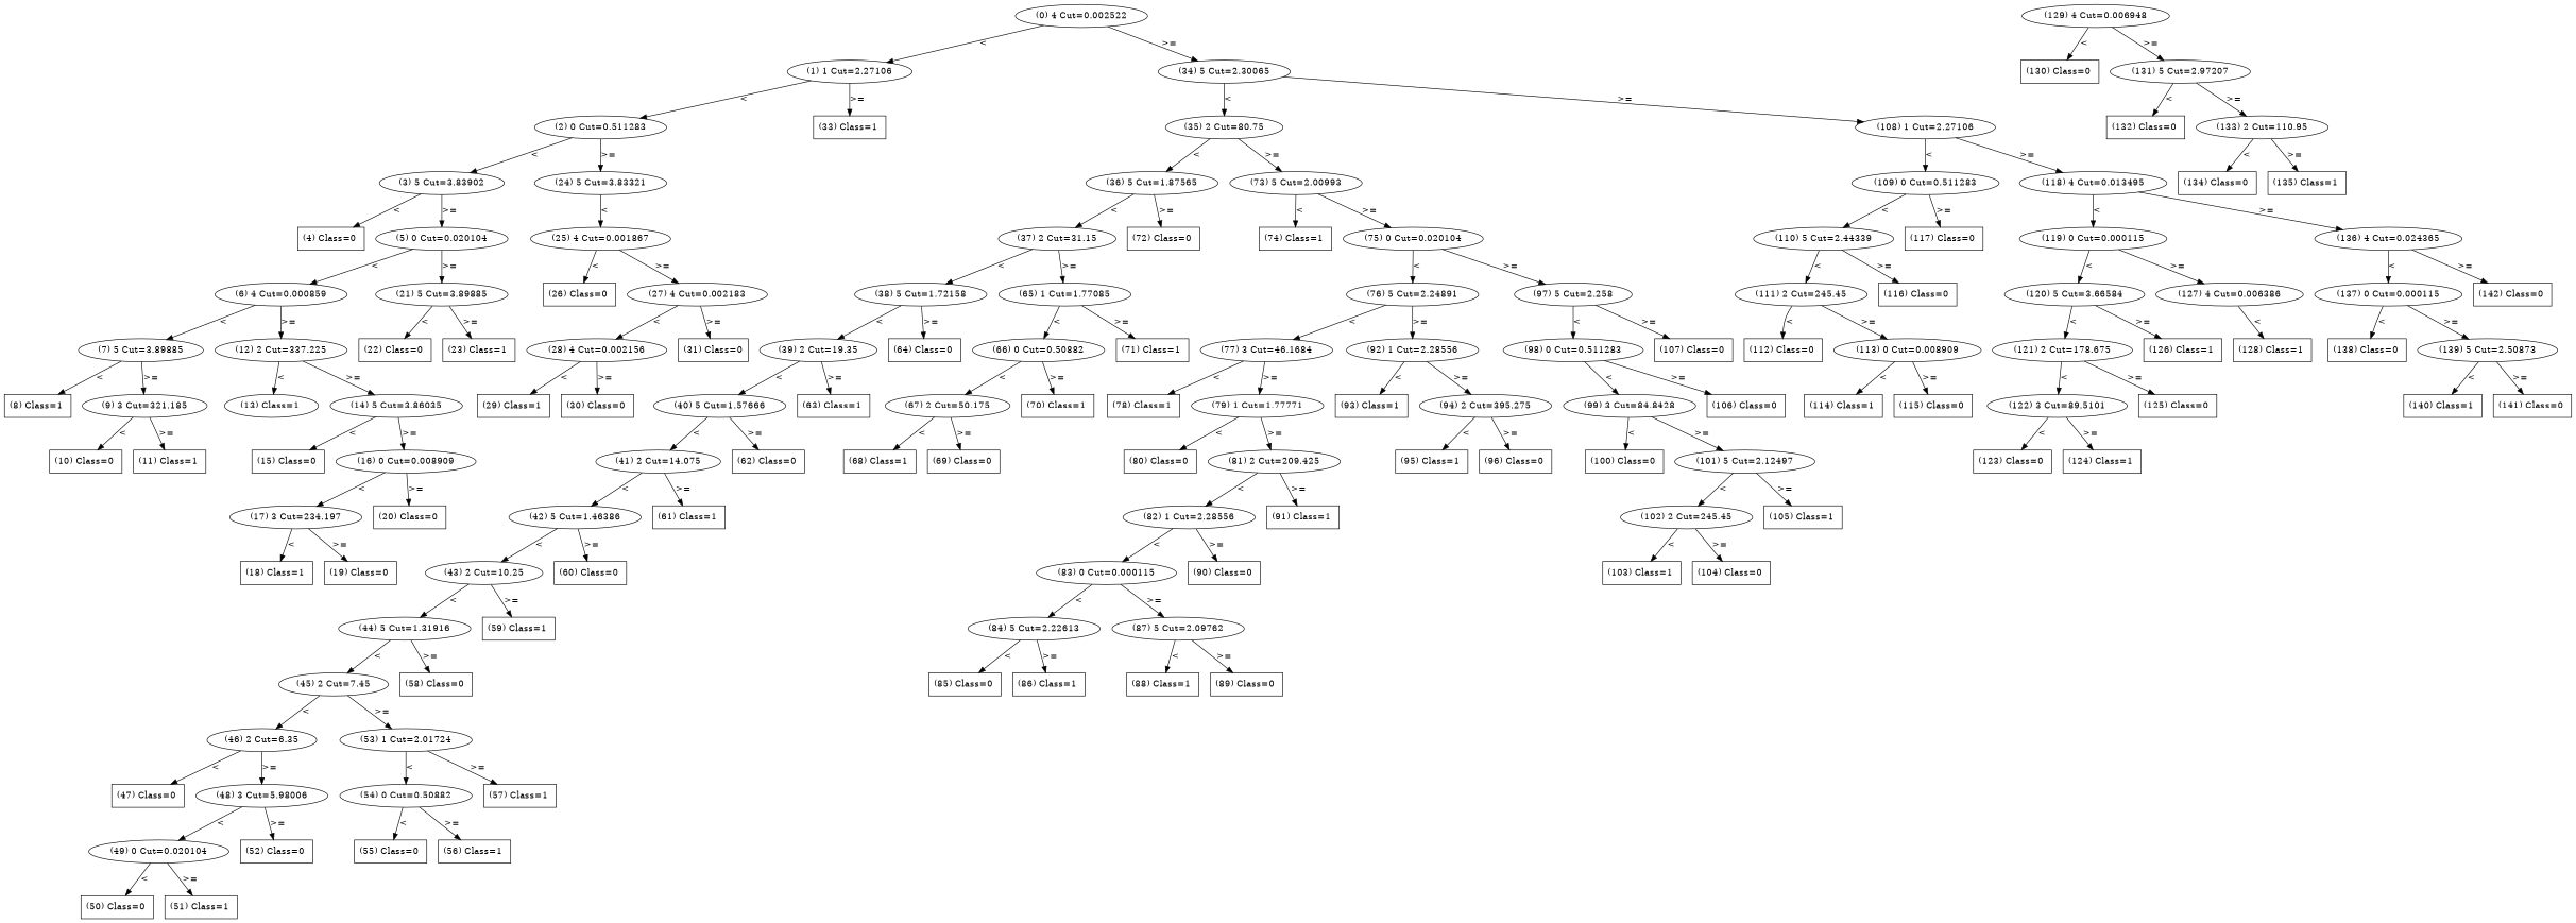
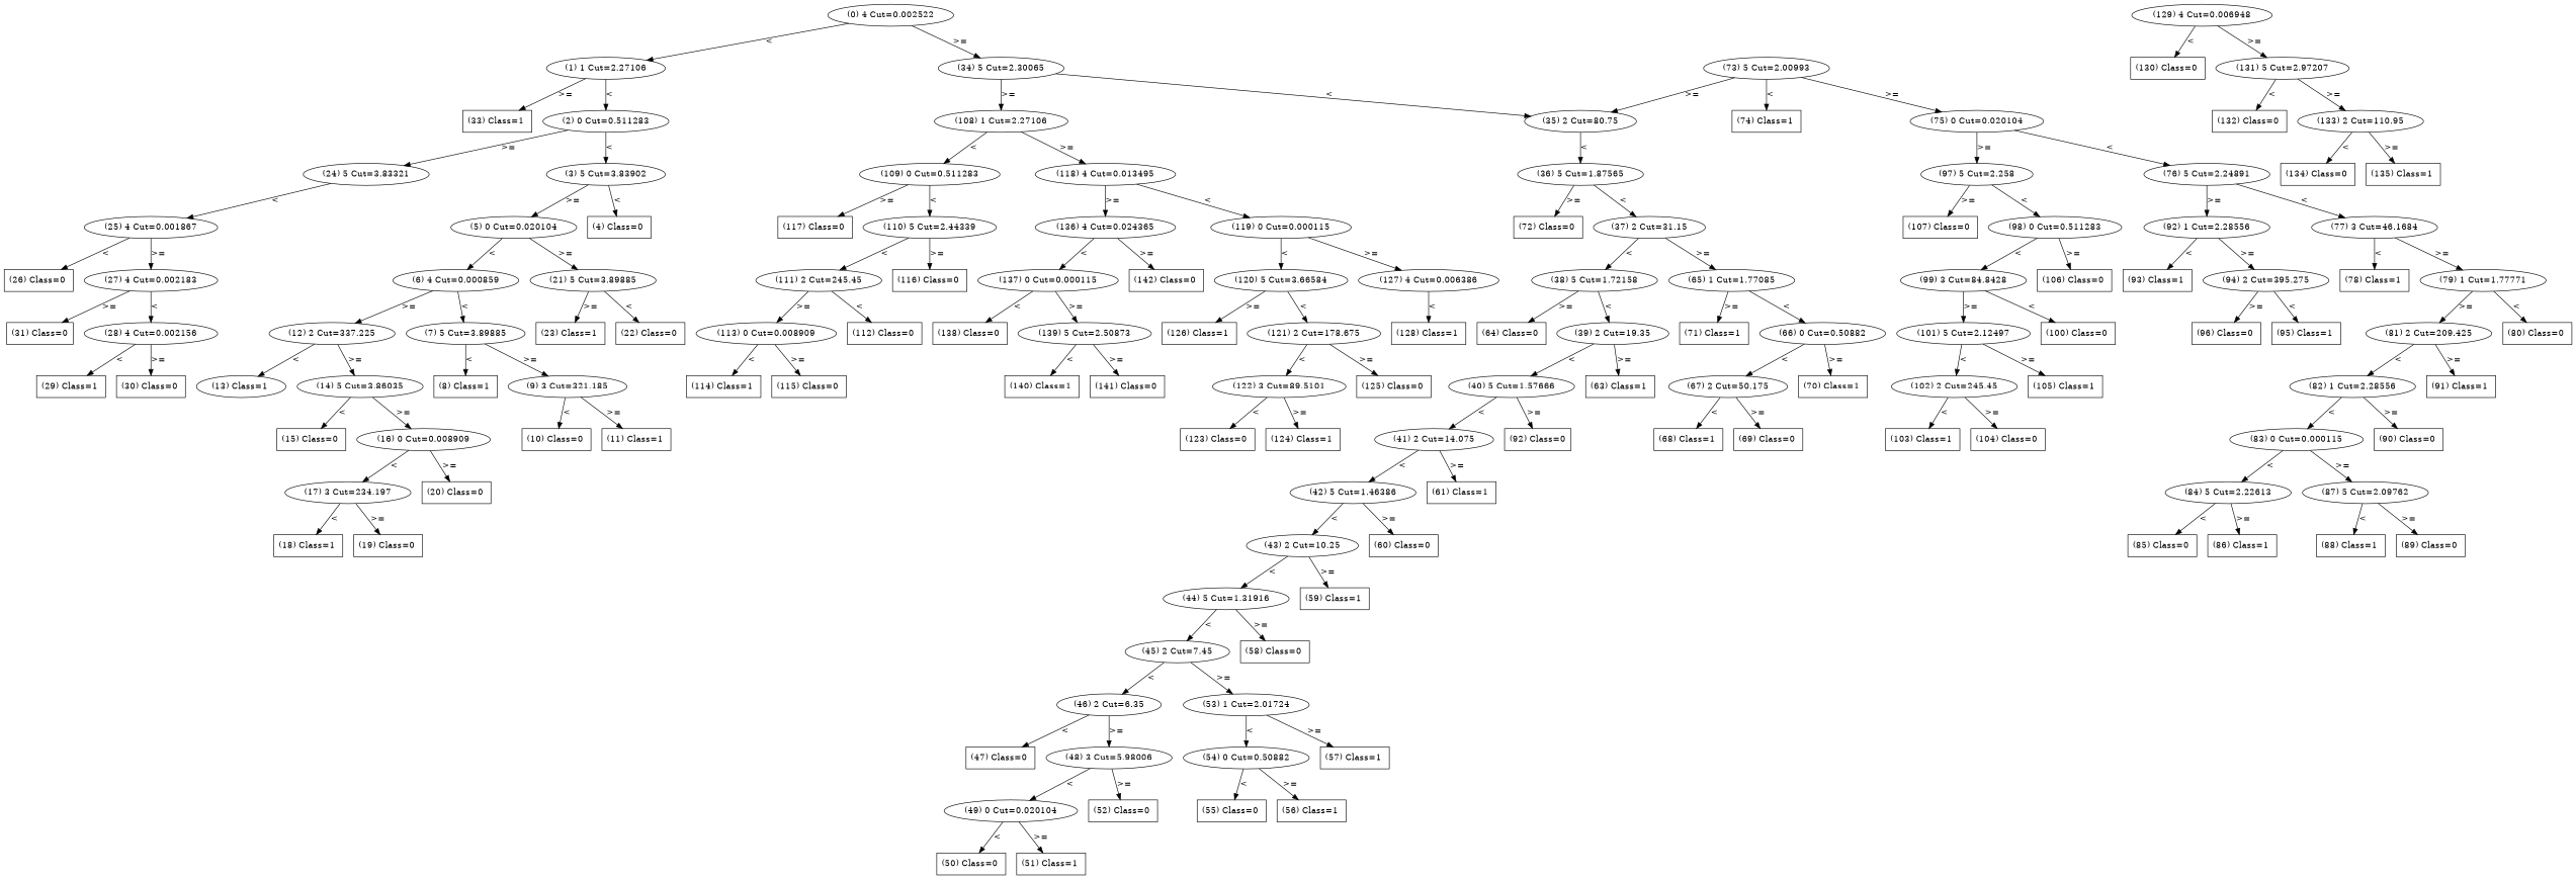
  digraph {
    node [shape=ellipse]
    "(0) 4 Cut=0.002522"
    "(1) 1 Cut=2.27106"
    "(34) 5 Cut=2.30065"
    "(2) 0 Cut=0.511283"
    "(33) Class=1 " [shape=box]
    "(35) 2 Cut=80.75"
    "(108) 1 Cut=2.27106"
    "(3) 5 Cut=3.83902"
    "(24) 5 Cut=3.83321"
    "(36) 5 Cut=1.87565"
    "(73) 5 Cut=2.00993"
    "(109) 0 Cut=0.511283"
    "(118) 4 Cut=0.013495"
    "(4) Class=0 " [shape=box]
    "(5) 0 Cut=0.020104"
    "(25) 4 Cut=0.001867"
    "(6) 4 Cut=0.000859"
    "(21) 5 Cut=3.89885"
    "(26) Class=0 " [shape=box]
    "(27) 4 Cut=0.002183"
    "(7) 5 Cut=3.89885"
    "(12) 2 Cut=337.225"
    "(22) Class=0 " [shape=box]
    "(23) Class=1 " [shape=box]
    "(8) Class=1 " [shape=box]
    "(9) 3 Cut=321.185"
    "(13) Class=1 "
    "(14) 5 Cut=3.86035"
    "(10) Class=0 " [shape=box]
    "(11) Class=1 " [shape=box]
    "(15) Class=0 " [shape=box]
    "(16) 0 Cut=0.008909"
    "(17) 3 Cut=234.197"
    "(20) Class=0 " [shape=box]
    "(18) Class=1 " [shape=box]
    "(19) Class=0 " [shape=box]
    "(28) 4 Cut=0.002156"
    n38 [label="(31) Class=0" shape=box]
    "(29) Class=1 " [shape=box]
    "(30) Class=0 " [shape=box]
    "(37) 2 Cut=31.15"
    "(72) Class=0 " [shape=box]
    "(74) Class=1 " [shape=box]
    "(75) 0 Cut=0.020104"
    "(110) 5 Cut=2.44339"
    "(117) Class=0 " [shape=box]
    "(119) 0 Cut=0.000115"
    "(136) 4 Cut=0.024365"
    "(38) 5 Cut=1.72158"
    "(65) 1 Cut=1.77085"
    "(76) 5 Cut=2.24891"
    "(97) 5 Cut=2.258"
    "(39) 2 Cut=19.35"
    "(64) Class=0 " [shape=box]
    "(66) 0 Cut=0.50882"
    "(71) Class=1 " [shape=box]
    "(40) 5 Cut=1.57666"
    "(63) Class=1 " [shape=box]
    "(67) 2 Cut=50.175"
    "(70) Class=1 " [shape=box]
    "(41) 2 Cut=14.075"
-   "(62) Class=0 " [shape=box]
+   "(62) Class=0 " [shape=box label="(92) Class=0"]
    "(42) 5 Cut=1.46386"
    "(61) Class=1 " [shape=box]
    "(43) 2 Cut=10.25"
    "(60) Class=0 " [shape=box]
    "(44) 5 Cut=1.31916"
    "(59) Class=1 " [shape=box]
    "(45) 2 Cut=7.45"
    "(58) Class=0 " [shape=box]
    "(46) 2 Cut=6.35"
    "(53) 1 Cut=2.01724"
    "(47) Class=0 " [shape=box]
    "(48) 3 Cut=5.98006"
    "(54) 0 Cut=0.50882"
    "(57) Class=1 " [shape=box]
    "(49) 0 Cut=0.020104"
    "(52) Class=0 " [shape=box]
    "(55) Class=0 " [shape=box]
    "(56) Class=1 " [shape=box]
    "(50) Class=0 " [shape=box]
    "(51) Class=1 " [shape=box]
    "(68) Class=1 " [shape=box]
    "(69) Class=0 " [shape=box]
    "(77) 3 Cut=46.1684"
    "(92) 1 Cut=2.28556"
    "(98) 0 Cut=0.511283"
    "(107) Class=0 " [shape=box]
    "(78) Class=1 " [shape=box]
    "(79) 1 Cut=1.77771"
    "(93) Class=1 " [shape=box]
    "(94) 2 Cut=395.275"
    "(99) 3 Cut=84.8428"
    "(106) Class=0 " [shape=box]
    "(80) Class=0 " [shape=box]
    "(81) 2 Cut=209.425"
    "(95) Class=1 " [shape=box]
    "(96) Class=0 " [shape=box]
    "(82) 1 Cut=2.28556"
    "(91) Class=1 " [shape=box]
    "(83) 0 Cut=0.000115"
    "(90) Class=0 " [shape=box]
    "(84) 5 Cut=2.22613"
    "(87) 5 Cut=2.09762"
    "(85) Class=0 " [shape=box]
    "(86) Class=1 " [shape=box]
    "(88) Class=1 " [shape=box]
    "(89) Class=0 " [shape=box]
    "(100) Class=0 " [shape=box]
    "(101) 5 Cut=2.12497"
    "(102) 2 Cut=245.45"
    "(105) Class=1 " [shape=box]
    "(103) Class=1 " [shape=box]
    "(104) Class=0 " [shape=box]
    "(111) 2 Cut=245.45"
    "(116) Class=0 " [shape=box]
    "(120) 5 Cut=3.66584"
    "(127) 4 Cut=0.006386"
    "(137) 0 Cut=0.000115"
    "(142) Class=0 " [shape=box]
    "(112) Class=0 " [shape=box]
    "(113) 0 Cut=0.008909"
    "(114) Class=1 " [shape=box]
    "(115) Class=0 " [shape=box]
    "(121) 2 Cut=178.675"
    "(126) Class=1 " [shape=box]
    "(128) Class=1 " [shape=box]
    "(138) Class=0 " [shape=box]
    "(139) 5 Cut=2.50873"
    "(122) 3 Cut=89.5101"
    "(125) Class=0 " [shape=box]
    "(129) 4 Cut=0.006948"
    "(130) Class=0 " [shape=box]
    "(131) 5 Cut=2.97207"
    "(123) Class=0 " [shape=box]
    "(124) Class=1 " [shape=box]
    "(132) Class=0 " [shape=box]
    "(133) 2 Cut=110.95"
    "(134) Class=0 " [shape=box]
    "(135) Class=1 " [shape=box]
    "(140) Class=1 " [shape=box]
    "(141) Class=0 " [shape=box]
    "(0) 4 Cut=0.002522" -> "(1) 1 Cut=2.27106" [label="<"]
    "(0) 4 Cut=0.002522" -> "(34) 5 Cut=2.30065" [label=">="]
    "(1) 1 Cut=2.27106" -> "(2) 0 Cut=0.511283" [label="<"]
    "(1) 1 Cut=2.27106" -> "(33) Class=1 " [label=">="]
    "(34) 5 Cut=2.30065" -> "(35) 2 Cut=80.75" [label="<"]
    "(34) 5 Cut=2.30065" -> "(108) 1 Cut=2.27106" [label=">="]
    "(2) 0 Cut=0.511283" -> "(3) 5 Cut=3.83902" [label="<"]
    "(2) 0 Cut=0.511283" -> "(24) 5 Cut=3.83321" [label=">="]
    "(35) 2 Cut=80.75" -> "(36) 5 Cut=1.87565" [label="<"]
-   "(35) 2 Cut=80.75" -> "(73) 5 Cut=2.00993" [label=">="]
+   "(73) 5 Cut=2.00993" -> "(35) 2 Cut=80.75" [label=">="]
    "(108) 1 Cut=2.27106" -> "(109) 0 Cut=0.511283" [label="<"]
    "(108) 1 Cut=2.27106" -> "(118) 4 Cut=0.013495" [label=">="]
    "(3) 5 Cut=3.83902" -> "(4) Class=0 " [label="<"]
    "(3) 5 Cut=3.83902" -> "(5) 0 Cut=0.020104" [label=">="]
    "(24) 5 Cut=3.83321" -> "(25) 4 Cut=0.001867" [label="<"]
    "(36) 5 Cut=1.87565" -> "(37) 2 Cut=31.15" [label="<"]
    "(36) 5 Cut=1.87565" -> "(72) Class=0 " [label=">="]
    "(73) 5 Cut=2.00993" -> "(74) Class=1 " [label="<"]
    "(73) 5 Cut=2.00993" -> "(75) 0 Cut=0.020104" [label=">="]
    "(109) 0 Cut=0.511283" -> "(110) 5 Cut=2.44339" [label="<"]
    "(109) 0 Cut=0.511283" -> "(117) Class=0 " [label=">="]
    "(118) 4 Cut=0.013495" -> "(119) 0 Cut=0.000115" [label="<"]
    "(118) 4 Cut=0.013495" -> "(136) 4 Cut=0.024365" [label=">="]
    "(5) 0 Cut=0.020104" -> "(6) 4 Cut=0.000859" [label="<"]
    "(5) 0 Cut=0.020104" -> "(21) 5 Cut=3.89885" [label=">="]
    "(25) 4 Cut=0.001867" -> "(26) Class=0 " [label="<"]
    "(25) 4 Cut=0.001867" -> "(27) 4 Cut=0.002183" [label=">="]
    "(6) 4 Cut=0.000859" -> "(7) 5 Cut=3.89885" [label="<"]
    "(6) 4 Cut=0.000859" -> "(12) 2 Cut=337.225" [label=">="]
    "(21) 5 Cut=3.89885" -> "(22) Class=0 " [label="<"]
    "(21) 5 Cut=3.89885" -> "(23) Class=1 " [label=">="]
    "(27) 4 Cut=0.002183" -> "(28) 4 Cut=0.002156" [label="<"]
    "(27) 4 Cut=0.002183" -> n38 [label=">="]
    "(7) 5 Cut=3.89885" -> "(8) Class=1 " [label="<"]
    "(7) 5 Cut=3.89885" -> "(9) 3 Cut=321.185" [label=">="]
    "(12) 2 Cut=337.225" -> "(13) Class=1 " [label="<"]
    "(12) 2 Cut=337.225" -> "(14) 5 Cut=3.86035" [label=">="]
    "(9) 3 Cut=321.185" -> "(10) Class=0 " [label="<"]
    "(9) 3 Cut=321.185" -> "(11) Class=1 " [label=">="]
    "(14) 5 Cut=3.86035" -> "(15) Class=0 " [label="<"]
    "(14) 5 Cut=3.86035" -> "(16) 0 Cut=0.008909" [label=">="]
    "(16) 0 Cut=0.008909" -> "(17) 3 Cut=234.197" [label="<"]
    "(16) 0 Cut=0.008909" -> "(20) Class=0 " [label=">="]
    "(17) 3 Cut=234.197" -> "(18) Class=1 " [label="<"]
    "(17) 3 Cut=234.197" -> "(19) Class=0 " [label=">="]
    "(28) 4 Cut=0.002156" -> "(29) Class=1 " [label="<"]
    "(28) 4 Cut=0.002156" -> "(30) Class=0 " [label=">="]
    "(37) 2 Cut=31.15" -> "(38) 5 Cut=1.72158" [label="<"]
    "(37) 2 Cut=31.15" -> "(65) 1 Cut=1.77085" [label=">="]
    "(75) 0 Cut=0.020104" -> "(76) 5 Cut=2.24891" [label="<"]
    "(75) 0 Cut=0.020104" -> "(97) 5 Cut=2.258" [label=">="]
    "(110) 5 Cut=2.44339" -> "(111) 2 Cut=245.45" [label="<"]
    "(110) 5 Cut=2.44339" -> "(116) Class=0 " [label=">="]
    "(119) 0 Cut=0.000115" -> "(120) 5 Cut=3.66584" [label="<"]
    "(119) 0 Cut=0.000115" -> "(127) 4 Cut=0.006386" [label=">="]
    "(136) 4 Cut=0.024365" -> "(137) 0 Cut=0.000115" [label="<"]
    "(136) 4 Cut=0.024365" -> "(142) Class=0 " [label=">="]
    "(38) 5 Cut=1.72158" -> "(39) 2 Cut=19.35" [label="<"]
    "(38) 5 Cut=1.72158" -> "(64) Class=0 " [label=">="]
    "(65) 1 Cut=1.77085" -> "(66) 0 Cut=0.50882" [label="<"]
    "(65) 1 Cut=1.77085" -> "(71) Class=1 " [label=">="]
    "(76) 5 Cut=2.24891" -> "(77) 3 Cut=46.1684" [label="<"]
    "(76) 5 Cut=2.24891" -> "(92) 1 Cut=2.28556" [label=">="]
    "(97) 5 Cut=2.258" -> "(98) 0 Cut=0.511283" [label="<"]
    "(97) 5 Cut=2.258" -> "(107) Class=0 " [label=">="]
    "(39) 2 Cut=19.35" -> "(40) 5 Cut=1.57666" [label="<"]
    "(39) 2 Cut=19.35" -> "(63) Class=1 " [label=">="]
    "(66) 0 Cut=0.50882" -> "(67) 2 Cut=50.175" [label="<"]
    "(66) 0 Cut=0.50882" -> "(70) Class=1 " [label=">="]
    "(40) 5 Cut=1.57666" -> "(41) 2 Cut=14.075" [label="<"]
    "(40) 5 Cut=1.57666" -> "(62) Class=0 " [label=">="]
    "(67) 2 Cut=50.175" -> "(68) Class=1 " [label="<"]
    "(67) 2 Cut=50.175" -> "(69) Class=0 " [label=">="]
    "(41) 2 Cut=14.075" -> "(42) 5 Cut=1.46386" [label="<"]
    "(41) 2 Cut=14.075" -> "(61) Class=1 " [label=">="]
    "(42) 5 Cut=1.46386" -> "(43) 2 Cut=10.25" [label="<"]
    "(42) 5 Cut=1.46386" -> "(60) Class=0 " [label=">="]
    "(43) 2 Cut=10.25" -> "(44) 5 Cut=1.31916" [label="<"]
    "(43) 2 Cut=10.25" -> "(59) Class=1 " [label=">="]
    "(44) 5 Cut=1.31916" -> "(45) 2 Cut=7.45" [label="<"]
    "(44) 5 Cut=1.31916" -> "(58) Class=0 " [label=">="]
    "(45) 2 Cut=7.45" -> "(46) 2 Cut=6.35" [label="<"]
    "(45) 2 Cut=7.45" -> "(53) 1 Cut=2.01724" [label=">="]
    "(46) 2 Cut=6.35" -> "(47) Class=0 " [label="<"]
    "(46) 2 Cut=6.35" -> "(48) 3 Cut=5.98006" [label=">="]
    "(53) 1 Cut=2.01724" -> "(54) 0 Cut=0.50882" [label="<"]
    "(53) 1 Cut=2.01724" -> "(57) Class=1 " [label=">="]
    "(48) 3 Cut=5.98006" -> "(49) 0 Cut=0.020104" [label="<"]
    "(48) 3 Cut=5.98006" -> "(52) Class=0 " [label=">="]
    "(54) 0 Cut=0.50882" -> "(55) Class=0 " [label="<"]
    "(54) 0 Cut=0.50882" -> "(56) Class=1 " [label=">="]
    "(49) 0 Cut=0.020104" -> "(50) Class=0 " [label="<"]
    "(49) 0 Cut=0.020104" -> "(51) Class=1 " [label=">="]
    "(77) 3 Cut=46.1684" -> "(78) Class=1 " [label="<"]
    "(77) 3 Cut=46.1684" -> "(79) 1 Cut=1.77771" [label=">="]
    "(92) 1 Cut=2.28556" -> "(93) Class=1 " [label="<"]
    "(92) 1 Cut=2.28556" -> "(94) 2 Cut=395.275" [label=">="]
    "(98) 0 Cut=0.511283" -> "(99) 3 Cut=84.8428" [label="<"]
    "(98) 0 Cut=0.511283" -> "(106) Class=0 " [label=">="]
    "(79) 1 Cut=1.77771" -> "(80) Class=0 " [label="<"]
    "(79) 1 Cut=1.77771" -> "(81) 2 Cut=209.425" [label=">="]
    "(94) 2 Cut=395.275" -> "(95) Class=1 " [label="<"]
    "(94) 2 Cut=395.275" -> "(96) Class=0 " [label=">="]
    "(99) 3 Cut=84.8428" -> "(100) Class=0 " [label="<"]
    "(99) 3 Cut=84.8428" -> "(101) 5 Cut=2.12497" [label=">="]
    "(81) 2 Cut=209.425" -> "(82) 1 Cut=2.28556" [label="<"]
    "(81) 2 Cut=209.425" -> "(91) Class=1 " [label=">="]
    "(82) 1 Cut=2.28556" -> "(83) 0 Cut=0.000115" [label="<"]
    "(82) 1 Cut=2.28556" -> "(90) Class=0 " [label=">="]
    "(83) 0 Cut=0.000115" -> "(84) 5 Cut=2.22613" [label="<"]
    "(83) 0 Cut=0.000115" -> "(87) 5 Cut=2.09762" [label=">="]
    "(84) 5 Cut=2.22613" -> "(85) Class=0 " [label="<"]
    "(84) 5 Cut=2.22613" -> "(86) Class=1 " [label=">="]
    "(87) 5 Cut=2.09762" -> "(88) Class=1 " [label="<"]
    "(87) 5 Cut=2.09762" -> "(89) Class=0 " [label=">="]
    "(101) 5 Cut=2.12497" -> "(102) 2 Cut=245.45" [label="<"]
    "(101) 5 Cut=2.12497" -> "(105) Class=1 " [label=">="]
    "(102) 2 Cut=245.45" -> "(103) Class=1 " [label="<"]
    "(102) 2 Cut=245.45" -> "(104) Class=0 " [label=">="]
    "(111) 2 Cut=245.45" -> "(112) Class=0 " [label="<"]
    "(111) 2 Cut=245.45" -> "(113) 0 Cut=0.008909" [label=">="]
    "(120) 5 Cut=3.66584" -> "(121) 2 Cut=178.675" [label="<"]
    "(120) 5 Cut=3.66584" -> "(126) Class=1 " [label=">="]
    "(127) 4 Cut=0.006386" -> "(128) Class=1 " [label="<"]
    "(137) 0 Cut=0.000115" -> "(138) Class=0 " [label="<"]
    "(137) 0 Cut=0.000115" -> "(139) 5 Cut=2.50873" [label=">="]
    "(113) 0 Cut=0.008909" -> "(114) Class=1 " [label="<"]
    "(113) 0 Cut=0.008909" -> "(115) Class=0 " [label=">="]
    "(121) 2 Cut=178.675" -> "(122) 3 Cut=89.5101" [label="<"]
    "(121) 2 Cut=178.675" -> "(125) Class=0 " [label=">="]
    "(139) 5 Cut=2.50873" -> "(140) Class=1 " [label="<"]
    "(139) 5 Cut=2.50873" -> "(141) Class=0 " [label=">="]
    "(122) 3 Cut=89.5101" -> "(123) Class=0 " [label="<"]
    "(122) 3 Cut=89.5101" -> "(124) Class=1 " [label=">="]
    "(129) 4 Cut=0.006948" -> "(130) Class=0 " [label="<"]
    "(129) 4 Cut=0.006948" -> "(131) 5 Cut=2.97207" [label=">="]
    "(131) 5 Cut=2.97207" -> "(132) Class=0 " [label="<"]
    "(131) 5 Cut=2.97207" -> "(133) 2 Cut=110.95" [label=">="]
    "(133) 2 Cut=110.95" -> "(134) Class=0 " [label="<"]
    "(133) 2 Cut=110.95" -> "(135) Class=1 " [label=">="]
  }
